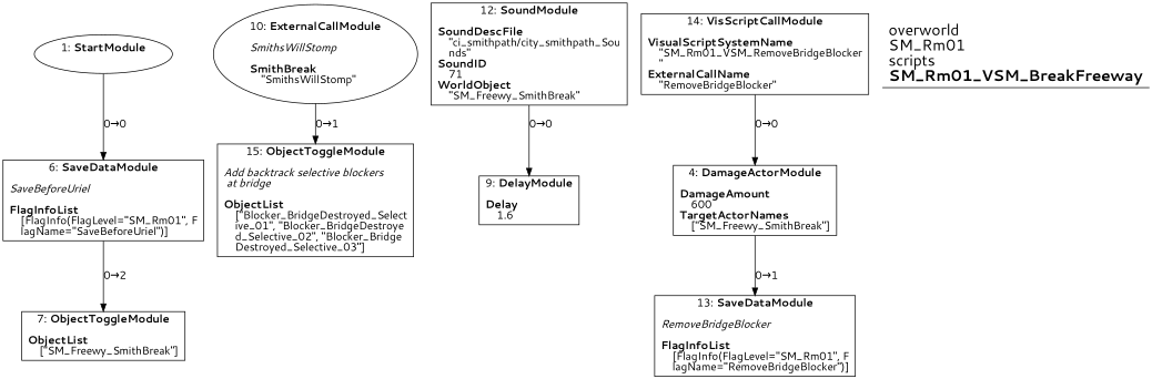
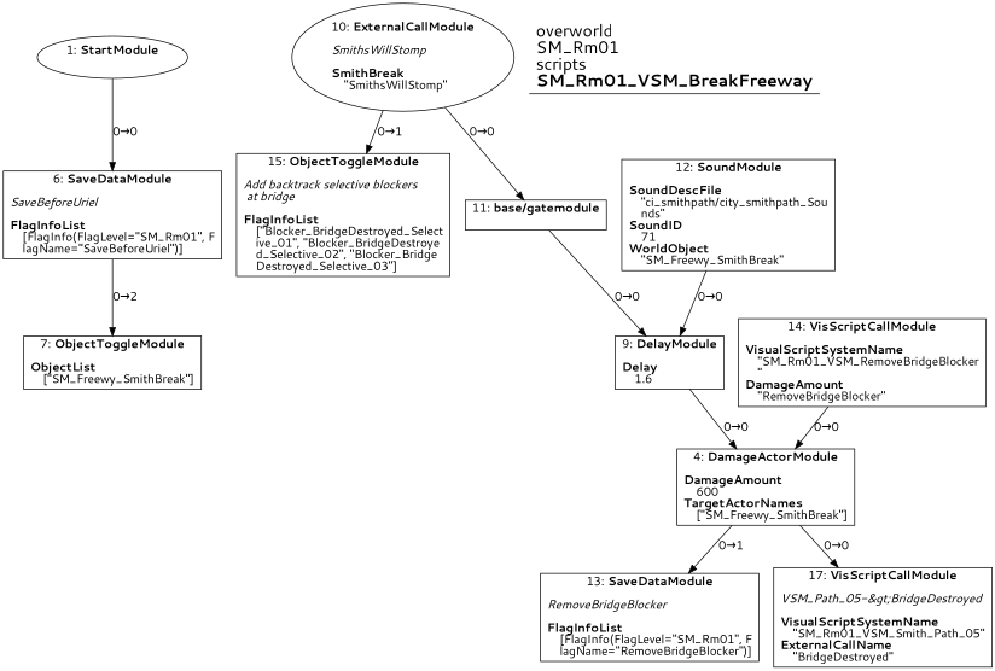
  digraph {
    fontname="Segoe UI"
    splines=spline
    node [fontname="Segoe UI" shape=box]
    edge [fontname="Segoe UI"]
    n1 [label=<1: <b>StartModule</b><br/><br/>> shape=oval]
    n2 [label=<6: <b>SaveDataModule</b><br/><br/><i>SaveBeforeUriel<br align="left"/></i><br align="left"/><b>FlagInfoList</b><br align="left"/>    [FlagInfo(FlagLevel=&quot;SM_Rm01&quot;, F<br align="left"/>    lagName=&quot;SaveBeforeUriel&quot;)]<br align="left"/>>]
    n3 [label=<7: <b>ObjectToggleModule</b><br/><br/><b>ObjectList</b><br align="left"/>    [&quot;SM_Freewy_SmithBreak&quot;]<br align="left"/>>]
-   n4 [label=<15: <b>ObjectToggleModule</b><br/><br/><i>Add backtrack selective blockers<br align="left"/> at bridge<br align="left"/></i><br align="left"/><b>ObjectList</b><br align="left"/>    [&quot;Blocker_BridgeDestroyed_Select<br align="left"/>    ive_01&quot;, &quot;Blocker_BridgeDestroye<br align="left"/>    d_Selective_02&quot;, &quot;Blocker_Bridge<br align="left"/>    Destroyed_Selective_03&quot;]<br align="left"/>>]
+   n4 [label=<15: <b>ObjectToggleModule</b><br/><br/><i>Add backtrack selective blockers<br align="left"/> at bridge<br align="left"/></i><br align="left"/><b>FlagInfoList</b><br align="left"/>    [&quot;Blocker_BridgeDestroyed_Select<br align="left"/>    ive_01&quot;, &quot;Blocker_BridgeDestroye<br align="left"/>    d_Selective_02&quot;, &quot;Blocker_Bridge<br align="left"/>    Destroyed_Selective_03&quot;]<br align="left"/>>]
+   n5 [label=<11: <b>base/gatemodule</b><br/><br/>>]
    n6 [label=<9: <b>DelayModule</b><br/><br/><b>Delay</b><br align="left"/>    1.6<br align="left"/>>]
    n7 [label=<4: <b>DamageActorModule</b><br/><br/><b>DamageAmount</b><br align="left"/>    600<br align="left"/><b>TargetActorNames</b><br align="left"/>    [&quot;SM_Freewy_SmithBreak&quot;]<br align="left"/>>]
    n8 [label=<13: <b>SaveDataModule</b><br/><br/><i>RemoveBridgeBlocker<br align="left"/></i><br align="left"/><b>FlagInfoList</b><br align="left"/>    [FlagInfo(FlagLevel=&quot;SM_Rm01&quot;, F<br align="left"/>    lagName=&quot;RemoveBridgeBlocker&quot;)]<br align="left"/>>]
-   n10 [label=<14: <b>VisScriptCallModule</b><br/><br/><b>VisualScriptSystemName</b><br align="left"/>    &quot;SM_Rm01_VSM_RemoveBridgeBlocker<br align="left"/>    &quot;<br align="left"/><b>ExternalCallName</b><br align="left"/>    &quot;RemoveBridgeBlocker&quot;<br align="left"/>>]
+   n9 [label=<17: <b>VisScriptCallModule</b><br/><br/><i>VSM_Path_05-&amp;gt;BridgeDestroyed<br align="left"/></i><br align="left"/><b>VisualScriptSystemName</b><br align="left"/>    &quot;SM_Rm01_VSM_Smith_Path_05&quot;<br align="left"/><b>ExternalCallName</b><br align="left"/>    &quot;BridgeDestroyed&quot;<br align="left"/>>]
+   n10 [label=<14: <b>VisScriptCallModule</b><br/><br/><b>VisualScriptSystemName</b><br align="left"/>    &quot;SM_Rm01_VSM_RemoveBridgeBlocker<br align="left"/>    &quot;<br align="left"/><b>DamageAmount</b><br align="left"/>    &quot;RemoveBridgeBlocker&quot;<br align="left"/>>]
    n11 [label=<12: <b>SoundModule</b><br/><br/><b>SoundDescFile</b><br align="left"/>    &quot;ci_smithpath/city_smithpath_Sou<br align="left"/>    nds&quot;<br align="left"/><b>SoundID</b><br align="left"/>    71<br align="left"/><b>WorldObject</b><br align="left"/>    &quot;SM_Freewy_SmithBreak&quot;<br align="left"/>>]
    n12 [label=<10: <b>ExternalCallModule</b><br/><br/><i>SmithsWillStomp<br align="left"/></i><br align="left"/><b>SmithBreak</b><br align="left"/>    &quot;SmithsWillStomp&quot;<br align="left"/>> shape=oval]
    n13 [label=<<font point-size="20">overworld<br align="left"/>SM_Rm01<br align="left"/>scripts<br align="left"/><b>SM_Rm01_VSM_BreakFreeway</b><br align="left"/></font>> shape=underline]
    n1 -> n2 [label="0→0"]
    n2 -> n3 [label="0→2"]
+   n5 -> n6 [label="0→0"]
+   n6 -> n7 [label="0→0"]
    n7 -> n8 [label="0→1"]
+   n7 -> n9 [label="0→0"]
    n10 -> n7 [label="0→0"]
    n11 -> n6 [label="0→0"]
    n12 -> n4 [label="0→1"]
+   n12 -> n5 [label="0→0"]
  }
